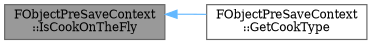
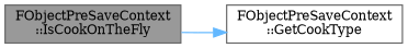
  digraph {
    rankdir=LR
    fontname="DejaVu Serif"
    node [fontname="DejaVu Serif" fontsize=10 shape=box style=filled]
    n1 [color=gray40 fillcolor=grey60 fontcolor=black height=0.2 label="FObjectPreSaveContext\l::IsCookOnTheFly" width=0.4]
    n2 [color=grey40 fillcolor=white height=0.2 label="FObjectPreSaveContext\l::GetCookType" width=0.4]
-   n2 -> n1 [color=steelblue1 fontname="DejaVu Serif" fontsize=10 labelfontname=Helvetica labelfontsize=10 style=solid]
+   n1 -> n2 [color=steelblue1 fontname="DejaVu Serif" fontsize=10 labelfontname=Helvetica labelfontsize=10 style=solid]
  }
